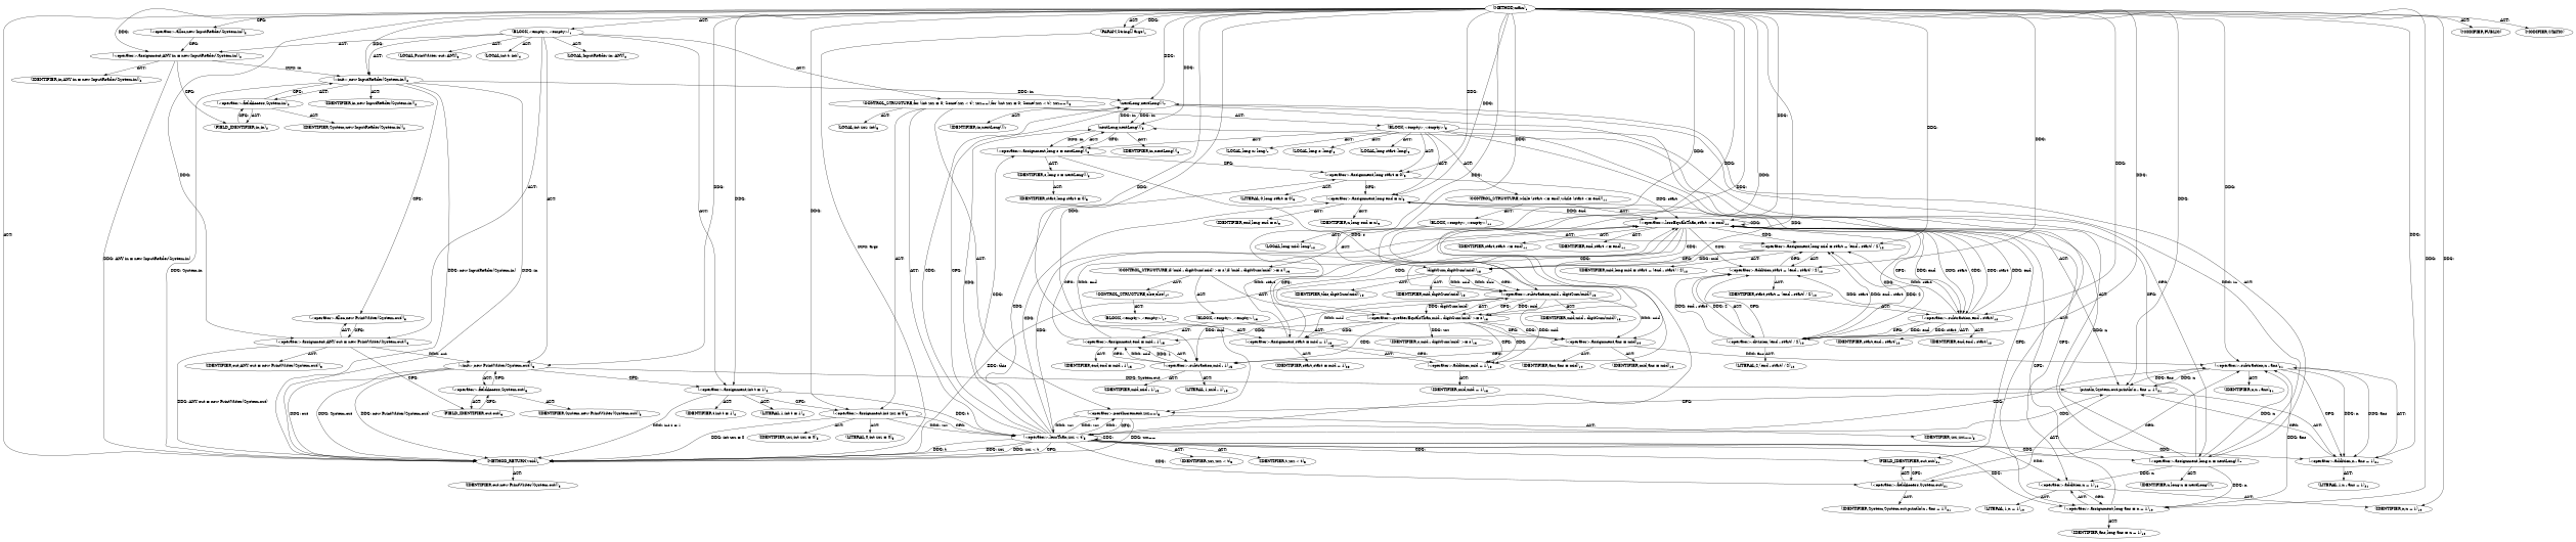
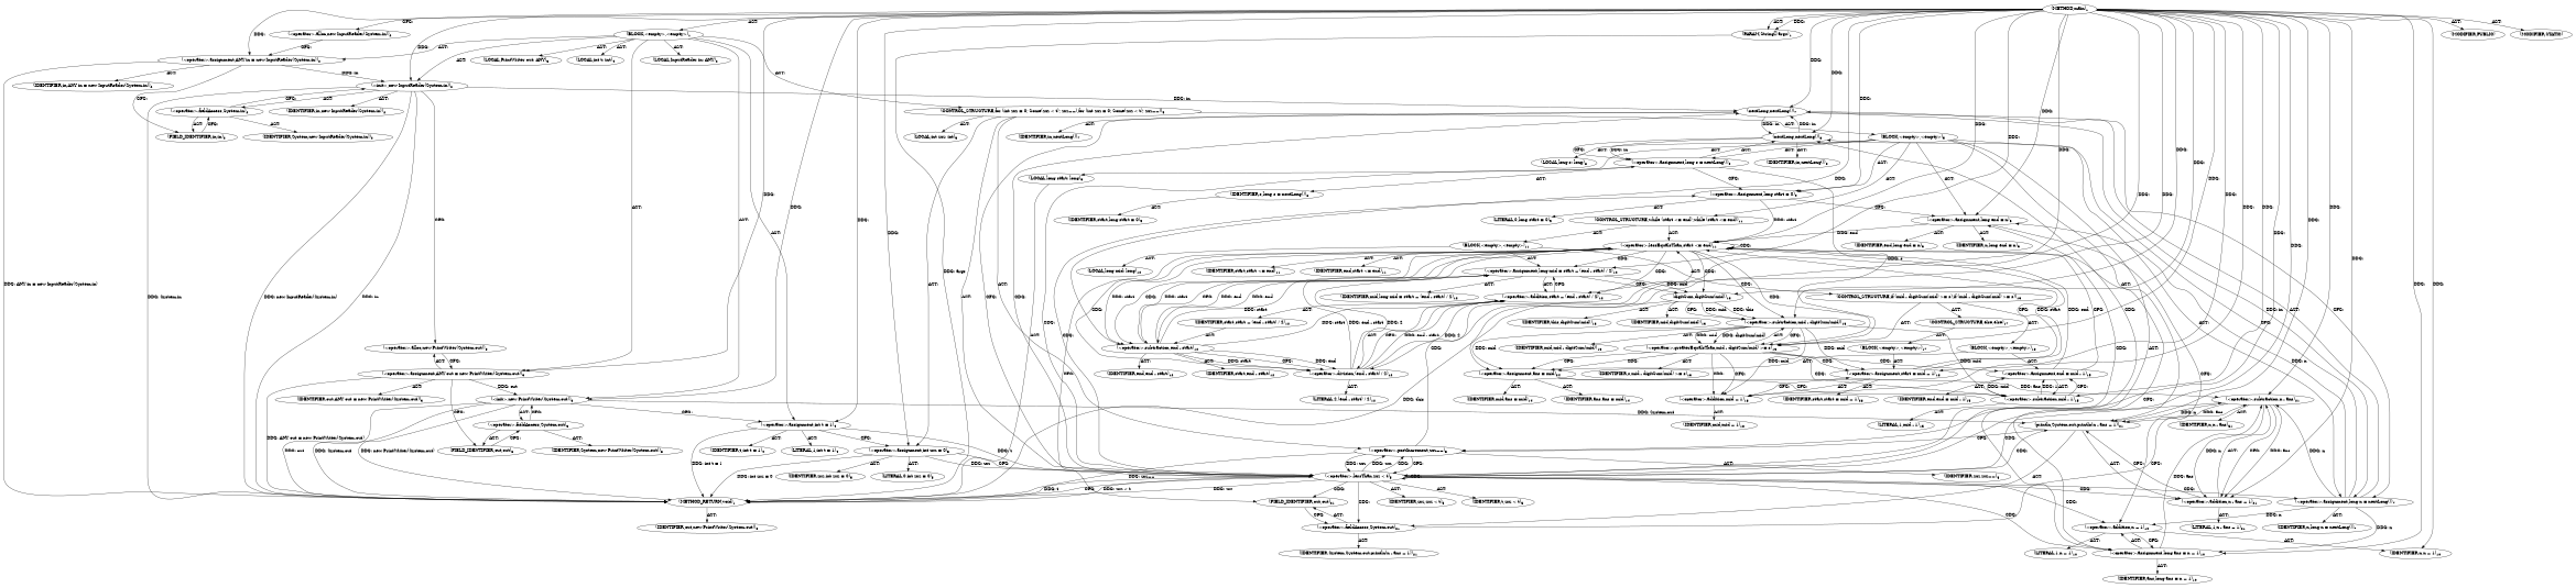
  digraph {
    n1 [label=<(METHOD,main)<SUB>1</SUB>>]
    n2 [label=<(PARAM,String[] args)<SUB>1</SUB>>]
    n3 [label=<(BLOCK,&lt;empty&gt;,&lt;empty&gt;)<SUB>1</SUB>>]
    n4 [label=<(&lt;operator&gt;.assignment,ANY in = new InputReader(System.in))<SUB>2</SUB>>]
    n5 [label=<(&lt;operator&gt;.alloc,new InputReader(System.in))<SUB>2</SUB>>]
    n6 [label=<(&lt;init&gt;,new InputReader(System.in))<SUB>2</SUB>>]
    n7 [label=<(&lt;operator&gt;.assignment,ANY out = new PrintWriter(System.out))<SUB>3</SUB>>]
    n8 [label=<(&lt;init&gt;,new PrintWriter(System.out))<SUB>3</SUB>>]
    n9 [label=<(&lt;operator&gt;.assignment,int t = 1)<SUB>4</SUB>>]
    n10 [label=<(&lt;operator&gt;.assignment,int zxz = 0)<SUB>5</SUB>>]
    n11 [label=<(&lt;operator&gt;.lessThan,zxz &lt; t)<SUB>5</SUB>>]
    n12 [label=<(&lt;operator&gt;.postIncrement,zxz++)<SUB>5</SUB>>]
    n13 [label=<(nextLong,nextLong())<SUB>7</SUB>>]
    n14 [label=<(nextLong,nextLong())<SUB>8</SUB>>]
    n15 [label=<(&lt;operator&gt;.assignment,long start = 0)<SUB>9</SUB>>]
    n16 [label=<(&lt;operator&gt;.assignment,long end = n)<SUB>9</SUB>>]
    n17 [label=<(&lt;operator&gt;.assignment,long ans = n + 1)<SUB>10</SUB>>]
    n18 [label=<(&lt;operator&gt;.lessEqualsThan,start &lt;= end)<SUB>11</SUB>>]
    n19 [label=<(&lt;operator&gt;.assignment,long mid = start + (end - start) / 2)<SUB>12</SUB>>]
    n20 [label=<(&lt;operator&gt;.addition,start + (end - start) / 2)<SUB>12</SUB>>]
    n21 [label=<(&lt;operator&gt;.division,(end - start) / 2)<SUB>12</SUB>>]
    n22 [label=<(&lt;operator&gt;.subtraction,end - start)<SUB>12</SUB>>]
    n23 [label=<(&lt;operator&gt;.greaterEqualsThan,mid - digitSum(mid) &gt;= s)<SUB>13</SUB>>]
    n24 [label=<(&lt;operator&gt;.subtraction,mid - digitSum(mid))<SUB>13</SUB>>]
    n25 [label=<(digitSum,digitSum(mid))<SUB>18</SUB>>]
    n26 [label=<(&lt;operator&gt;.assignment,ans = mid)<SUB>24</SUB>>]
    n27 [label=<(&lt;operator&gt;.subtraction,mid - 1)<SUB>15</SUB>>]
    n28 [label=<(&lt;operator&gt;.assignment,start = mid + 1)<SUB>18</SUB>>]
    n29 [label=<(&lt;operator&gt;.addition,mid + 1)<SUB>18</SUB>>]
    n30 [label=<(println,System.out.println(n - ans + 1))<SUB>21</SUB>>]
    n31 [label=<(&lt;operator&gt;.addition,n - ans + 1)<SUB>21</SUB>>]
    n32 [label=<(&lt;operator&gt;.subtraction,n - ans)<SUB>21</SUB>>]
    n33 [label=<(MODIFIER,PUBLIC)>]
    n34 [label=<(MODIFIER,STATIC)>]
    n35 [label=<(METHOD_RETURN,void)<SUB>1</SUB>>]
    n36 [label=<(IDENTIFIER,n,n + 1)<SUB>10</SUB>>]
    n37 [label=<(LOCAL,InputReader in: ANY)<SUB>2</SUB>>]
    n38 [label=<(LOCAL,PrintWriter out: ANY)<SUB>3</SUB>>]
    n39 [label=<(LOCAL,int t: int)<SUB>4</SUB>>]
    n40 [label=<(CONTROL_STRUCTURE,for (int zxz = 0; Some(zxz &lt; t); zxz++),for (int zxz = 0; Some(zxz &lt; t); zxz++))<SUB>5</SUB>>]
    n41 [label=<(IDENTIFIER,in,ANY in = new InputReader(System.in))<SUB>2</SUB>>]
    n42 [label=<(FIELD_IDENTIFIER,in,in)<SUB>2</SUB>>]
    n43 [label=<(IDENTIFIER,in,new InputReader(System.in))<SUB>2</SUB>>]
    n44 [label=<(&lt;operator&gt;.fieldAccess,System.in)<SUB>2</SUB>>]
    n45 [label=<(&lt;operator&gt;.alloc,new PrintWriter(System.out))<SUB>3</SUB>>]
    n46 [label=<(IDENTIFIER,out,ANY out = new PrintWriter(System.out))<SUB>3</SUB>>]
    n47 [label=<(FIELD_IDENTIFIER,out,out)<SUB>3</SUB>>]
    n48 [label=<(&lt;operator&gt;.fieldAccess,System.out)<SUB>3</SUB>>]
    n49 [label=<(IDENTIFIER,t,int t = 1)<SUB>4</SUB>>]
    n50 [label=<(LITERAL,1,int t = 1)<SUB>4</SUB>>]
    n51 [label=<(IDENTIFIER,zxz,int zxz = 0)<SUB>5</SUB>>]
    n52 [label=<(LITERAL,0,int zxz = 0)<SUB>5</SUB>>]
    n53 [label=<(&lt;operator&gt;.addition,n + 1)<SUB>10</SUB>>]
    n54 [label=<(IDENTIFIER,zxz,zxz &lt; t)<SUB>5</SUB>>]
    n55 [label=<(IDENTIFIER,t,zxz &lt; t)<SUB>5</SUB>>]
    n56 [label=<(&lt;operator&gt;.assignment,long n = nextLong())<SUB>7</SUB>>]
    n57 [label=<(&lt;operator&gt;.assignment,long s = nextLong())<SUB>8</SUB>>]
    n58 [label=<(&lt;operator&gt;.fieldAccess,System.out)<SUB>21</SUB>>]
    n59 [label=<(FIELD_IDENTIFIER,out,out)<SUB>21</SUB>>]
    n60 [label=<(IDENTIFIER,zxz,zxz++)<SUB>5</SUB>>]
    n61 [label=<(IDENTIFIER,in,nextLong())<SUB>7</SUB>>]
    n62 [label=<(IDENTIFIER,in,nextLong())<SUB>8</SUB>>]
    n63 [label=<(LITERAL,0,long start = 0)<SUB>9</SUB>>]
    n64 [label=<(IDENTIFIER,end,long end = n)<SUB>9</SUB>>]
    n65 [label=<(IDENTIFIER,n,long end = n)<SUB>9</SUB>>]
    n66 [label=<(IDENTIFIER,ans,long ans = n + 1)<SUB>10</SUB>>]
    n67 [label=<(LITERAL,1,n + 1)<SUB>10</SUB>>]
    n68 [label=<(IDENTIFIER,start,start &lt;= end)<SUB>11</SUB>>]
    n69 [label=<(IDENTIFIER,end,start &lt;= end)<SUB>11</SUB>>]
    n70 [label=<(IDENTIFIER,mid,long mid = start + (end - start) / 2)<SUB>12</SUB>>]
    n71 [label=<(IDENTIFIER,start,start + (end - start) / 2)<SUB>12</SUB>>]
    n72 [label=<(LITERAL,2,(end - start) / 2)<SUB>12</SUB>>]
    n73 [label=<(IDENTIFIER,end,end - start)<SUB>12</SUB>>]
    n74 [label=<(IDENTIFIER,start,end - start)<SUB>12</SUB>>]
    n75 [label=<(IDENTIFIER,s,mid - digitSum(mid) &gt;= s)<SUB>13</SUB>>]
    n76 [label=<(&lt;operator&gt;.assignment,end = mid - 1)<SUB>15</SUB>>]
    n77 [label=<(IDENTIFIER,mid,mid - digitSum(mid))<SUB>13</SUB>>]
    n78 [label=<(IDENTIFIER,this,digitSum(mid))<SUB>13</SUB>>]
    n79 [label=<(IDENTIFIER,mid,digitSum(mid))<SUB>13</SUB>>]
    n80 [label=<(IDENTIFIER,ans,ans = mid)<SUB>14</SUB>>]
    n81 [label=<(IDENTIFIER,mid,ans = mid)<SUB>14</SUB>>]
-   n82 [label=<(IDENTIFIER,mid,mid - 1)<SUB>15</SUB>>]
    n83 [label=<(LITERAL,1,mid - 1)<SUB>15</SUB>>]
    n84 [label=<(IDENTIFIER,start,start = mid + 1)<SUB>28</SUB>>]
    n85 [label=<(IDENTIFIER,mid,mid + 1)<SUB>18</SUB>>]
    n86 [label=<(LITERAL,1,n - ans + 1)<SUB>21</SUB>>]
    n87 [label=<(IDENTIFIER,n,n - ans)<SUB>51</SUB>>]
    n88 [label=<(IDENTIFIER,out,new PrintWriter(System.out))<SUB>3</SUB>>]
    n89 [label=<(LOCAL,int zxz: int)<SUB>5</SUB>>]
    n90 [label=<(BLOCK,&lt;empty&gt;,&lt;empty&gt;)<SUB>5</SUB>>]
    n91 [label=<(IDENTIFIER,System,new InputReader(System.in))<SUB>2</SUB>>]
    n92 [label=<(IDENTIFIER,System,new PrintWriter(System.out))<SUB>3</SUB>>]
-   n93 [label=<(LOCAL,long n: long)<SUB>7</SUB>>]
    n94 [label=<(LOCAL,long s: long)<SUB>8</SUB>>]
    n95 [label=<(LOCAL,long start: long)<SUB>9</SUB>>]
    n96 [label=<(CONTROL_STRUCTURE,while (start &lt;= end),while (start &lt;= end))<SUB>11</SUB>>]
    n97 [label=<(IDENTIFIER,n,long n = nextLong())<SUB>7</SUB>>]
    n98 [label=<(IDENTIFIER,s,long s = nextLong())<SUB>8</SUB>>]
    n99 [label=<(IDENTIFIER,System,System.out.println(n - ans + 1))<SUB>21</SUB>>]
    n100 [label=<(BLOCK,&lt;empty&gt;,&lt;empty&gt;)<SUB>11</SUB>>]
    n101 [label=<(IDENTIFIER,start,long start = 0)<SUB>9</SUB>>]
    n102 [label=<(LOCAL,long mid: long)<SUB>12</SUB>>]
    n103 [label=<(CONTROL_STRUCTURE,if (mid - digitSum(mid) &gt;= s),if (mid - digitSum(mid) &gt;= s))<SUB>13</SUB>>]
    n104 [label=<(BLOCK,&lt;empty&gt;,&lt;empty&gt;)<SUB>13</SUB>>]
    n105 [label=<(CONTROL_STRUCTURE,else,else)<SUB>17</SUB>>]
    n106 [label=<(BLOCK,&lt;empty&gt;,&lt;empty&gt;)<SUB>17</SUB>>]
    n107 [label=<(IDENTIFIER,end,end = mid - 1)<SUB>15</SUB>>]
    n1 -> n2 [label="AST: "]
    n1 -> n2 [label="DDG: "]
    n1 -> n3 [label="AST: "]
    n1 -> n4 [label="DDG: "]
    n1 -> n5 [label="CFG: "]
    n1 -> n6 [label="DDG: "]
    n1 -> n7 [label="DDG: "]
    n1 -> n8 [label="DDG: "]
    n1 -> n9 [label="DDG: "]
    n1 -> n10 [label="DDG: "]
    n1 -> n11 [label="DDG: "]
    n1 -> n12 [label="DDG: "]
    n1 -> n13 [label="DDG: "]
    n1 -> n14 [label="DDG: "]
    n1 -> n15 [label="DDG: "]
    n1 -> n16 [label="DDG: "]
    n1 -> n17 [label="DDG: "]
    n1 -> n18 [label="DDG: "]
    n1 -> n19 [label="DDG: "]
    n1 -> n20 [label="DDG: "]
    n1 -> n21 [label="DDG: "]
    n1 -> n22 [label="DDG: "]
    n1 -> n23 [label="DDG: "]
    n1 -> n24 [label="DDG: "]
    n1 -> n25 [label="DDG: "]
    n1 -> n26 [label="DDG: "]
    n1 -> n27 [label="DDG: "]
    n1 -> n28 [label="DDG: "]
    n1 -> n29 [label="DDG: "]
    n1 -> n30 [label="DDG: "]
    n1 -> n31 [label="DDG: "]
    n1 -> n32 [label="DDG: "]
    n1 -> n33 [label="AST: "]
    n1 -> n34 [label="AST: "]
-   n1 -> n35 [label="AST: "]
+   n95 -> n35 [label="AST: "]
    n1 -> n36 [label="DDG: "]
    n2 -> n35 [label="DDG: args"]
    n3 -> n4 [label="AST: "]
    n3 -> n6 [label="AST: "]
    n3 -> n7 [label="AST: "]
    n3 -> n8 [label="AST: "]
    n3 -> n9 [label="AST: "]
    n3 -> n37 [label="AST: "]
    n3 -> n38 [label="AST: "]
    n3 -> n39 [label="AST: "]
    n3 -> n40 [label="AST: "]
    n4 -> n6 [label="DDG: in"]
    n4 -> n35 [label="DDG: ANY in = new InputReader(System.in)"]
    n4 -> n41 [label="AST: "]
    n4 -> n42 [label="CFG: "]
    n5 -> n4 [label="CFG: "]
    n6 -> n13 [label="DDG: in"]
    n6 -> n35 [label="DDG: in"]
    n6 -> n35 [label="DDG: System.in"]
    n6 -> n35 [label="DDG: new InputReader(System.in)"]
    n6 -> n43 [label="AST: "]
    n6 -> n44 [label="AST: "]
    n6 -> n45 [label="CFG: "]
    n7 -> n8 [label="DDG: out"]
    n7 -> n35 [label="DDG: ANY out = new PrintWriter(System.out)"]
    n7 -> n45 [label="AST: "]
    n7 -> n46 [label="AST: "]
    n7 -> n47 [label="CFG: "]
    n8 -> n9 [label="CFG: "]
    n8 -> n30 [label="DDG: System.out"]
    n8 -> n35 [label="DDG: out"]
    n8 -> n35 [label="DDG: System.out"]
    n8 -> n35 [label="DDG: new PrintWriter(System.out)"]
    n8 -> n48 [label="AST: "]
    n9 -> n10 [label="CFG: "]
    n9 -> n11 [label="DDG: t"]
    n9 -> n35 [label="DDG: int t = 1"]
    n9 -> n49 [label="AST: "]
    n9 -> n50 [label="AST: "]
    n10 -> n11 [label="CFG: "]
    n10 -> n11 [label="DDG: zxz"]
    n10 -> n35 [label="DDG: int zxz = 0"]
    n10 -> n51 [label="AST: "]
    n10 -> n52 [label="AST: "]
    n11 -> n11 [label="CDG: "]
    n11 -> n12 [label="DDG: zxz"]
    n11 -> n12 [label="CDG: "]
    n11 -> n13 [label="CFG: "]
    n11 -> n13 [label="CDG: "]
    n11 -> n14 [label="CDG: "]
    n11 -> n15 [label="CDG: "]
    n11 -> n16 [label="CDG: "]
    n11 -> n17 [label="CDG: "]
-   n11 -> n18 [label="CDG: "]
+   n12 -> n18 [label="CDG: "]
    n11 -> n30 [label="CDG: "]
    n11 -> n31 [label="CDG: "]
    n11 -> n32 [label="CDG: "]
    n11 -> n35 [label="CFG: "]
    n11 -> n35 [label="DDG: zxz"]
    n11 -> n35 [label="DDG: t"]
    n11 -> n35 [label="DDG: zxz &lt; t"]
    n11 -> n53 [label="CDG: "]
    n11 -> n54 [label="AST: "]
    n11 -> n55 [label="AST: "]
    n11 -> n56 [label="CDG: "]
    n11 -> n57 [label="CDG: "]
    n11 -> n58 [label="CDG: "]
    n11 -> n59 [label="CDG: "]
    n12 -> n11 [label="CFG: "]
    n12 -> n11 [label="DDG: zxz"]
    n12 -> n35 [label="DDG: zxz++"]
    n12 -> n60 [label="AST: "]
    n13 -> n14 [label="DDG: in"]
    n13 -> n56 [label="CFG: "]
    n13 -> n56 [label="DDG: in"]
    n13 -> n61 [label="AST: "]
    n14 -> n13 [label="DDG: in"]
    n14 -> n57 [label="CFG: "]
    n14 -> n57 [label="DDG: in"]
    n14 -> n62 [label="AST: "]
    n15 -> n16 [label="CFG: "]
    n15 -> n18 [label="DDG: start"]
    n15 -> n63 [label="AST: "]
    n16 -> n18 [label="DDG: end"]
    n16 -> n53 [label="CFG: "]
    n16 -> n64 [label="AST: "]
    n16 -> n65 [label="AST: "]
    n17 -> n18 [label="CFG: "]
    n17 -> n32 [label="DDG: ans"]
    n17 -> n53 [label="AST: "]
    n17 -> n66 [label="AST: "]
    n18 -> n18 [label="CDG: "]
    n18 -> n19 [label="CDG: "]
    n18 -> n20 [label="CDG: "]
    n18 -> n21 [label="CDG: "]
    n18 -> n22 [label="CFG: "]
    n18 -> n22 [label="DDG: end"]
    n18 -> n22 [label="DDG: start"]
    n18 -> n22 [label="CDG: "]
    n18 -> n23 [label="CDG: "]
    n18 -> n24 [label="CDG: "]
    n18 -> n25 [label="CDG: "]
    n18 -> n59 [label="CFG: "]
    n18 -> n68 [label="AST: "]
    n18 -> n69 [label="AST: "]
    n19 -> n20 [label="AST: "]
    n19 -> n25 [label="CFG: "]
    n19 -> n25 [label="DDG: mid"]
    n19 -> n70 [label="AST: "]
    n20 -> n19 [label="CFG: "]
    n20 -> n21 [label="AST: "]
    n20 -> n71 [label="AST: "]
    n21 -> n19 [label="DDG: end - start"]
    n21 -> n19 [label="DDG: 2"]
    n21 -> n20 [label="CFG: "]
    n21 -> n20 [label="DDG: end - start"]
    n21 -> n20 [label="DDG: 2"]
    n21 -> n72 [label="AST: "]
    n22 -> n18 [label="DDG: start"]
    n22 -> n18 [label="DDG: end"]
    n22 -> n19 [label="DDG: start"]
    n22 -> n20 [label="DDG: start"]
    n22 -> n21 [label="CFG: "]
    n22 -> n21 [label="DDG: end"]
    n22 -> n21 [label="DDG: start"]
    n22 -> n73 [label="AST: "]
    n22 -> n74 [label="AST: "]
    n23 -> n24 [label="AST: "]
    n23 -> n26 [label="CFG: "]
    n23 -> n26 [label="CDG: "]
    n23 -> n27 [label="CDG: "]
    n23 -> n28 [label="CDG: "]
    n23 -> n29 [label="CFG: "]
    n23 -> n29 [label="CDG: "]
-   n23 -> n75 [label="DDG: zxz"]
+   n23 -> n75 [label="AST: "]
    n23 -> n76 [label="CDG: "]
    n24 -> n23 [label="CFG: "]
    n24 -> n23 [label="DDG: mid"]
    n24 -> n23 [label="DDG: digitSum(mid)"]
    n24 -> n26 [label="DDG: mid"]
    n24 -> n27 [label="DDG: mid"]
    n24 -> n28 [label="DDG: mid"]
    n24 -> n29 [label="DDG: mid"]
    n24 -> n77 [label="AST: "]
    n25 -> n24 [label="CFG: "]
    n25 -> n24 [label="DDG: mid"]
    n25 -> n24 [label="DDG: this"]
    n25 -> n35 [label="DDG: this"]
    n25 -> n78 [label="AST: "]
    n25 -> n79 [label="AST: "]
    n26 -> n27 [label="CFG: "]
    n26 -> n32 [label="DDG: ans"]
    n26 -> n80 [label="AST: "]
    n26 -> n81 [label="AST: "]
    n27 -> n76 [label="CFG: "]
    n27 -> n76 [label="DDG: mid"]
    n27 -> n76 [label="DDG: 1"]
-   n27 -> n82 [label="AST: "]
    n27 -> n83 [label="AST: "]
    n28 -> n18 [label="CFG: "]
    n28 -> n18 [label="DDG: start"]
    n28 -> n29 [label="AST: "]
    n28 -> n84 [label="AST: "]
    n29 -> n28 [label="CFG: "]
    n29 -> n85 [label="AST: "]
    n30 -> n12 [label="CFG: "]
    n30 -> n31 [label="AST: "]
    n30 -> n58 [label="AST: "]
    n31 -> n30 [label="CFG: "]
    n31 -> n32 [label="AST: "]
    n31 -> n86 [label="AST: "]
    n32 -> n30 [label="DDG: n"]
    n32 -> n30 [label="DDG: ans"]
    n32 -> n31 [label="CFG: "]
    n32 -> n31 [label="DDG: n"]
    n32 -> n31 [label="DDG: ans"]
    n32 -> n87 [label="AST: "]
    n35 -> n88 [label="AST: "]
    n40 -> n10 [label="AST: "]
    n40 -> n11 [label="AST: "]
    n40 -> n12 [label="AST: "]
    n40 -> n89 [label="AST: "]
    n40 -> n90 [label="AST: "]
    n42 -> n44 [label="CFG: "]
    n44 -> n6 [label="CFG: "]
    n44 -> n42 [label="AST: "]
    n44 -> n91 [label="AST: "]
    n45 -> n7 [label="CFG: "]
    n47 -> n48 [label="CFG: "]
    n48 -> n8 [label="CFG: "]
    n48 -> n47 [label="AST: "]
    n48 -> n92 [label="AST: "]
    n53 -> n17 [label="CFG: "]
    n53 -> n36 [label="AST: "]
    n53 -> n67 [label="AST: "]
    n56 -> n13 [label="AST: "]
    n56 -> n14 [label="CFG: "]
    n56 -> n16 [label="DDG: n"]
    n56 -> n17 [label="DDG: n"]
    n56 -> n32 [label="DDG: n"]
    n56 -> n53 [label="DDG: n"]
    n56 -> n97 [label="AST: "]
    n57 -> n14 [label="AST: "]
    n57 -> n15 [label="CFG: "]
    n57 -> n23 [label="DDG: s"]
    n57 -> n98 [label="AST: "]
    n58 -> n32 [label="CFG: "]
    n58 -> n59 [label="AST: "]
    n58 -> n99 [label="AST: "]
    n59 -> n58 [label="CFG: "]
    n71 -> n22 [label="AST: "]
    n76 -> n18 [label="CFG: "]
    n76 -> n18 [label="DDG: end"]
    n76 -> n27 [label="AST: "]
    n76 -> n107 [label="AST: "]
    n90 -> n15 [label="AST: "]
    n90 -> n16 [label="AST: "]
    n90 -> n17 [label="AST: "]
    n90 -> n30 [label="AST: "]
    n90 -> n56 [label="AST: "]
    n90 -> n57 [label="AST: "]
-   n90 -> n93 [label="AST: "]
    n90 -> n94 [label="AST: "]
    n90 -> n95 [label="AST: "]
    n90 -> n96 [label="AST: "]
    n96 -> n18 [label="AST: "]
    n96 -> n100 [label="AST: "]
    n98 -> n101 [label="AST: "]
    n100 -> n19 [label="AST: "]
    n100 -> n102 [label="AST: "]
    n100 -> n103 [label="AST: "]
    n103 -> n23 [label="AST: "]
    n103 -> n104 [label="AST: "]
    n103 -> n105 [label="AST: "]
    n104 -> n26 [label="AST: "]
    n104 -> n76 [label="AST: "]
    n105 -> n106 [label="AST: "]
    n106 -> n28 [label="AST: "]
  }
